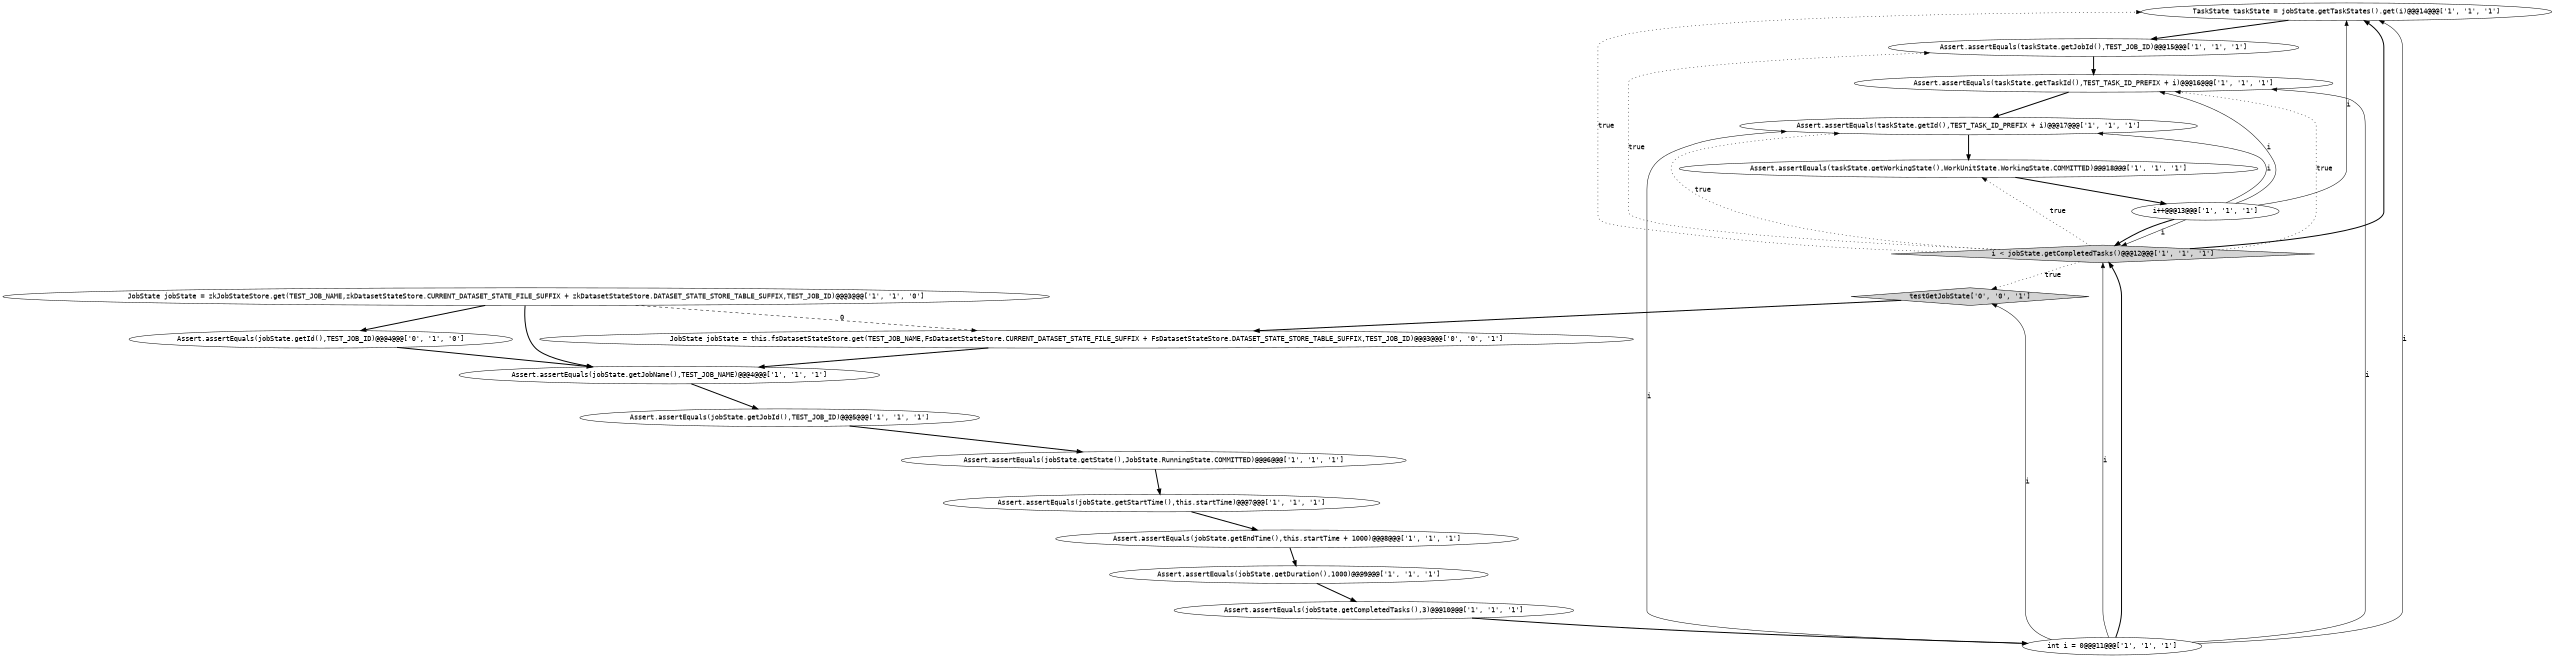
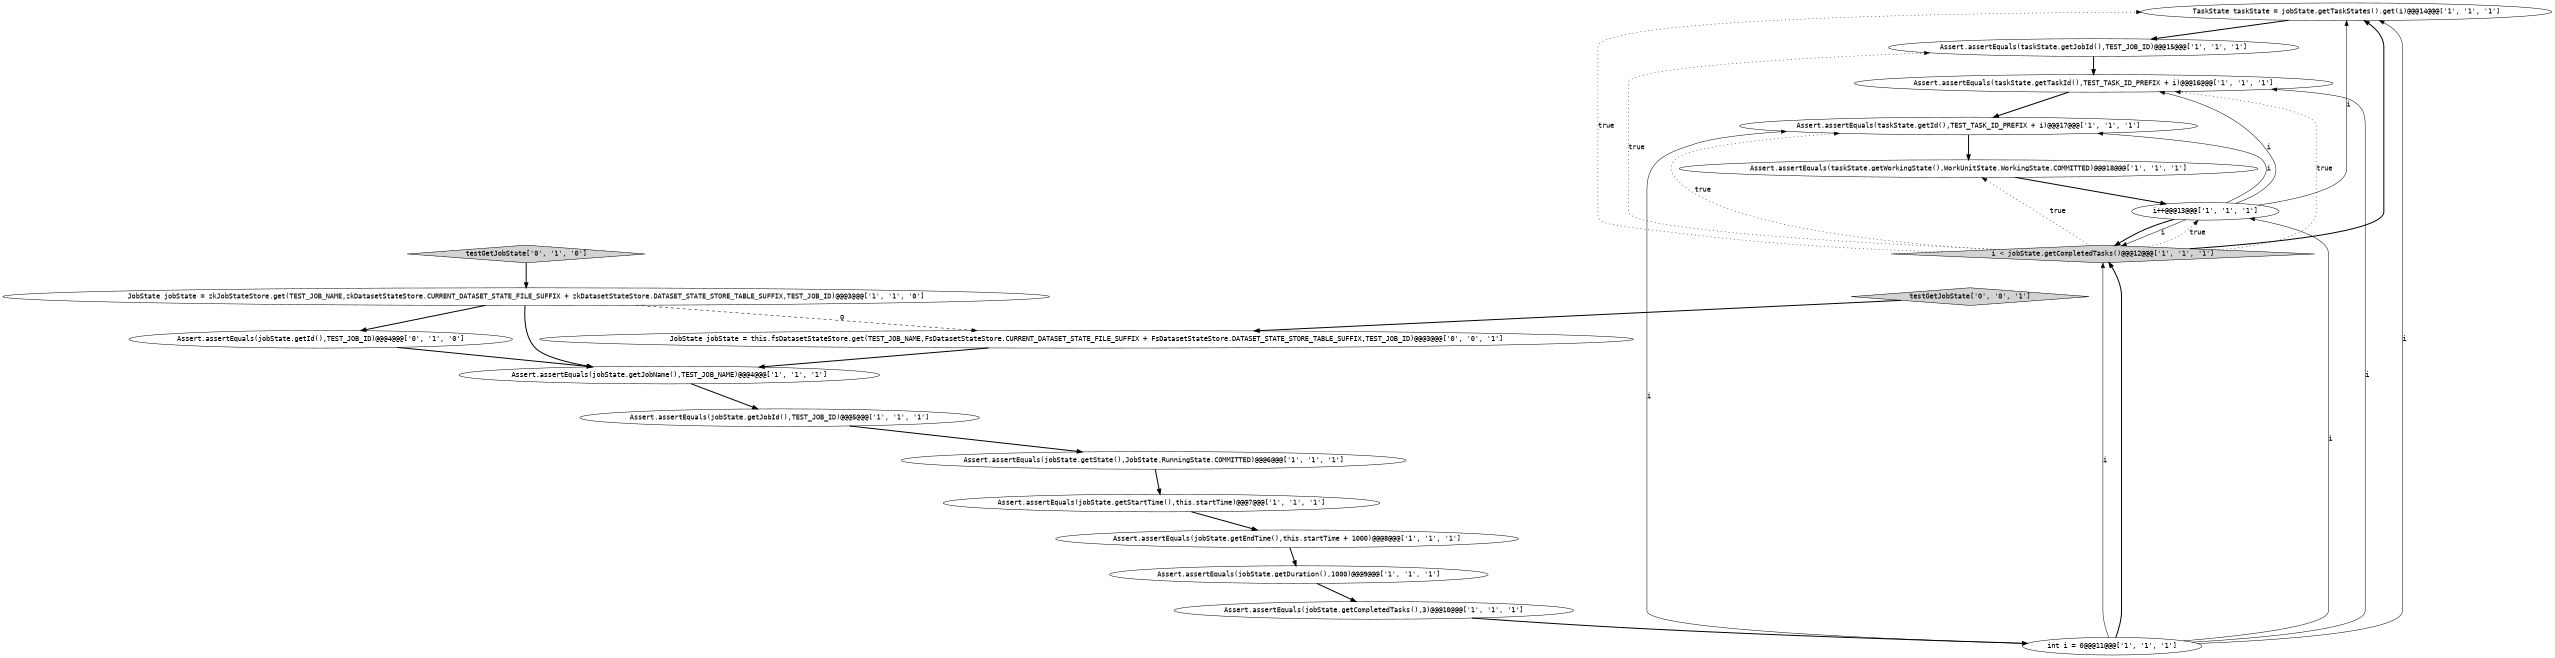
  digraph {
    fontname="DejaVu Sans Mono"
    node [fillcolor=white fontname="DejaVu Sans Mono" shape=ellipse style=filled]
    edge [fontname="DejaVu Sans Mono" style=bold]
    n1 [label="TaskState taskState = jobState.getTaskStates().get(i)@@@14@@@['1', '1', '1']"]
    n2 [label="Assert.assertEquals(taskState.getJobId(),TEST_JOB_ID)@@@15@@@['1', '1', '1']"]
    n3 [label="Assert.assertEquals(taskState.getTaskId(),TEST_TASK_ID_PREFIX + i)@@@16@@@['1', '1', '1']"]
    n4 [label="JobState jobState = this.fsDatasetStateStore.get(TEST_JOB_NAME,FsDatasetStateStore.CURRENT_DATASET_STATE_FILE_SUFFIX + FsDatasetStateStore.DATASET_STATE_STORE_TABLE_SUFFIX,TEST_JOB_ID)@@@3@@@['0', '0', '1']"]
    n5 [label="Assert.assertEquals(jobState.getJobName(),TEST_JOB_NAME)@@@4@@@['1', '1', '1']"]
    n6 [label="Assert.assertEquals(jobState.getJobId(),TEST_JOB_ID)@@@5@@@['1', '1', '1']"]
    n7 [label="Assert.assertEquals(taskState.getId(),TEST_TASK_ID_PREFIX + i)@@@17@@@['1', '1', '1']"]
    n8 [label="Assert.assertEquals(taskState.getWorkingState(),WorkUnitState.WorkingState.COMMITTED)@@@18@@@['1', '1', '1']"]
    n9 [fillcolor=lightgray label="i < jobState.getCompletedTasks()@@@12@@@['1', '1', '1']" shape=diamond]
    n10 [label="i++@@@13@@@['1', '1', '1']"]
    n11 [label="Assert.assertEquals(jobState.getState(),JobState.RunningState.COMMITTED)@@@6@@@['1', '1', '1']"]
    n12 [label="Assert.assertEquals(jobState.getStartTime(),this.startTime)@@@7@@@['1', '1', '1']"]
    n13 [label="Assert.assertEquals(jobState.getEndTime(),this.startTime + 1000)@@@8@@@['1', '1', '1']"]
+   n14 [fillcolor=lightgray label="testGetJobState['0', '1', '0']" shape=diamond]
    n15 [label="JobState jobState = zkJobStateStore.get(TEST_JOB_NAME,zkDatasetStateStore.CURRENT_DATASET_STATE_FILE_SUFFIX + zkDatasetStateStore.DATASET_STATE_STORE_TABLE_SUFFIX,TEST_JOB_ID)@@@3@@@['1', '1', '0']"]
    n16 [label="Assert.assertEquals(jobState.getId(),TEST_JOB_ID)@@@4@@@['0', '1', '0']"]
    n17 [label="Assert.assertEquals(jobState.getDuration(),1000)@@@9@@@['1', '1', '1']"]
    n18 [label="Assert.assertEquals(jobState.getCompletedTasks(),3)@@@10@@@['1', '1', '1']"]
    n19 [label="int i = 0@@@11@@@['1', '1', '1']"]
    n20 [fillcolor=lightgray label="testGetJobState['0', '0', '1']" shape=diamond]
    n1 -> n2
    n2 -> n3
    n3 -> n7
    n4 -> n5
    n5 -> n6
    n6 -> n11
    n7 -> n8
    n8 -> n10
    n9 -> n1 [label=true style=dotted]
    n9 -> n1
    n9 -> n2 [label=true style=dotted]
    n9 -> n3 [label=true style=dotted]
    n9 -> n7 [label=true style=dotted]
    n9 -> n8 [label=true style=dotted]
-   n9 -> n20 [label=true style=dotted]
+   n9 -> n10 [label=true style=dotted]
    n10 -> n1 [label=i style=solid]
    n10 -> n3 [label=i style=solid]
    n10 -> n7 [label=i style=solid]
    n10 -> n9 [label=i style=solid]
    n10 -> n9
    n11 -> n12
    n12 -> n13
    n13 -> n17
+   n14 -> n15
    n15 -> n4 [label=0 style=dashed]
    n15 -> n5
    n15 -> n16
    n16 -> n5
    n17 -> n18
    n18 -> n19
    n19 -> n1 [label=i style=solid]
    n19 -> n3 [label=i style=solid]
    n19 -> n7 [label=i style=solid]
    n19 -> n9 [label=i style=solid]
    n19 -> n9
-   n19 -> n20 [label=i style=solid]
+   n19 -> n10 [label=i style=solid]
    n20 -> n4
  }
